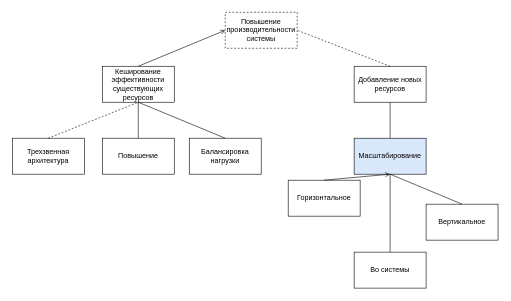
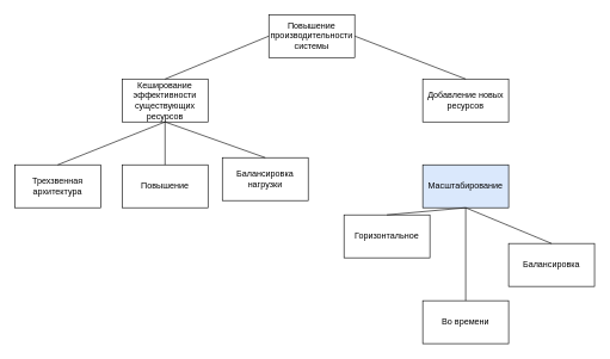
  <mxCell id="0" />
  <mxCell id="1" parent="0" />
- <mxCell id="2" value="Повышение производительности системы" style="rounded=0;whiteSpace=wrap;html=1;dashed=1;" vertex="1" parent="1"><mxGeometry x="375" y="20" width="120" height="60" as="geometry" /></mxCell>
+ <mxCell id="2" value="Повышение производительности системы" style="rounded=0;whiteSpace=wrap;html=1;" vertex="1" parent="1"><mxGeometry x="375" y="20" width="120" height="60" as="geometry" /></mxCell>
  <mxCell id="3" value="Кеширование эффективности существующих ресурсов" style="rounded=0;whiteSpace=wrap;html=1;" vertex="1" parent="1"><mxGeometry x="170" y="110" width="120" height="60" as="geometry" /></mxCell>
  <mxCell id="4" value="Добавление новых ресурсов" style="rounded=0;whiteSpace=wrap;html=1;" vertex="1" parent="1"><mxGeometry x="590" y="110" width="120" height="60" as="geometry" /></mxCell>
  <mxCell id="5" value="Трехзвенная архитектура" style="rounded=0;whiteSpace=wrap;html=1;" vertex="1" parent="1"><mxGeometry x="20" y="230" width="120" height="60" as="geometry" /></mxCell>
  <mxCell id="6" value="Повышение" style="rounded=0;whiteSpace=wrap;html=1;" vertex="1" parent="1"><mxGeometry x="170" y="230" width="120" height="60" as="geometry" /></mxCell>
- <mxCell id="7" value="Балансировка нагрузки" style="rounded=0;whiteSpace=wrap;html=1;" vertex="1" parent="1"><mxGeometry x="315" y="230" width="120" height="60" as="geometry" /></mxCell>
- <mxCell id="8" value="" style="endArrow=open;html=1;rounded=0;entryX=0;entryY=0.5;entryDx=0;entryDy=0;exitX=0.5;exitY=0;exitDx=0;exitDy=0;" edge="1" parent="1" source="3" target="2"><mxGeometry width="50" height="50" relative="1" as="geometry"><mxPoint x="50" y="170" as="sourcePoint" /><mxPoint x="100" y="120" as="targetPoint" /></mxGeometry></mxCell>
- <mxCell id="9" value="" style="endArrow=none;html=1;rounded=0;entryX=0.5;entryY=1;entryDx=0;entryDy=0;exitX=0.5;exitY=0;exitDx=0;exitDy=0;dashed=1;" edge="1" parent="1" source="5" target="3"><mxGeometry width="50" height="50" relative="1" as="geometry"><mxPoint x="220" y="120" as="sourcePoint" /><mxPoint x="385" y="60" as="targetPoint" /></mxGeometry></mxCell>
+ <mxCell id="7" value="Балансировка нагрузки" style="rounded=0;whiteSpace=wrap;html=1;" vertex="1" parent="1"><mxGeometry x="310" y="220" width="120" height="60" as="geometry" /></mxCell>
+ <mxCell id="8" value="" style="endArrow=none;html=1;rounded=0;entryX=0;entryY=0.5;entryDx=0;entryDy=0;exitX=0.5;exitY=0;exitDx=0;exitDy=0;" edge="1" parent="1" source="3" target="2"><mxGeometry width="50" height="50" relative="1" as="geometry"><mxPoint x="50" y="170" as="sourcePoint" /><mxPoint x="100" y="120" as="targetPoint" /></mxGeometry></mxCell>
+ <mxCell id="9" value="" style="endArrow=none;html=1;rounded=0;entryX=0.5;entryY=1;entryDx=0;entryDy=0;exitX=0.5;exitY=0;exitDx=0;exitDy=0;" edge="1" parent="1" source="5" target="3"><mxGeometry width="50" height="50" relative="1" as="geometry"><mxPoint x="220" y="120" as="sourcePoint" /><mxPoint x="385" y="60" as="targetPoint" /></mxGeometry></mxCell>
  <mxCell id="10" value="" style="endArrow=none;html=1;rounded=0;exitX=0.5;exitY=0;exitDx=0;exitDy=0;entryX=0.5;entryY=1;entryDx=0;entryDy=0;" edge="1" parent="1" source="6" target="3"><mxGeometry width="50" height="50" relative="1" as="geometry"><mxPoint x="90" y="240" as="sourcePoint" /><mxPoint x="250" y="190" as="targetPoint" /></mxGeometry></mxCell>
  <mxCell id="11" value="" style="endArrow=none;html=1;rounded=0;exitX=0.5;exitY=0;exitDx=0;exitDy=0;entryX=0.5;entryY=1;entryDx=0;entryDy=0;" edge="1" parent="1" source="7" target="3"><mxGeometry width="50" height="50" relative="1" as="geometry"><mxPoint x="240" y="240" as="sourcePoint" /><mxPoint x="220" y="180" as="targetPoint" /></mxGeometry></mxCell>
  <mxCell id="12" value="Масштабирование" style="rounded=0;whiteSpace=wrap;html=1;fillColor=#dae8fc;" vertex="1" parent="1"><mxGeometry x="590" y="230" width="120" height="60" as="geometry" /></mxCell>
  <mxCell id="13" value="Горизонтальное" style="rounded=0;whiteSpace=wrap;html=1;" vertex="1" parent="1"><mxGeometry x="480" y="300" width="120" height="60" as="geometry" /></mxCell>
- <mxCell id="14" value="Вертикальное" style="rounded=0;whiteSpace=wrap;html=1;" vertex="1" parent="1"><mxGeometry x="710" y="340" width="120" height="60" as="geometry" /></mxCell>
- <mxCell id="15" value="" style="endArrow=none;html=1;rounded=0;entryX=1;entryY=0.5;entryDx=0;entryDy=0;exitX=0.5;exitY=0;exitDx=0;exitDy=0;dashed=1;" edge="1" parent="1" source="4" target="2"><mxGeometry width="50" height="50" relative="1" as="geometry"><mxPoint x="480" y="210" as="sourcePoint" /><mxPoint x="530" y="160" as="targetPoint" /></mxGeometry></mxCell>
- <mxCell id="16" value="" style="endArrow=none;html=1;rounded=0;entryX=0.5;entryY=1;entryDx=0;entryDy=0;exitX=0.5;exitY=0;exitDx=0;exitDy=0;" edge="1" parent="1" source="12" target="4"><mxGeometry width="50" height="50" relative="1" as="geometry"><mxPoint x="660" y="120" as="sourcePoint" /><mxPoint x="505" y="60" as="targetPoint" /></mxGeometry></mxCell>
- <mxCell id="17" value="" style="endArrow=open;html=1;rounded=0;entryX=0.5;entryY=1;entryDx=0;entryDy=0;exitX=0.5;exitY=0;exitDx=0;exitDy=0;" edge="1" parent="1" source="13" target="12"><mxGeometry width="50" height="50" relative="1" as="geometry"><mxPoint x="660" y="240" as="sourcePoint" /><mxPoint x="660" y="180" as="targetPoint" /></mxGeometry></mxCell>
+ <mxCell id="14" value="Балансировка" style="rounded=0;whiteSpace=wrap;html=1;" vertex="1" parent="1"><mxGeometry x="710" y="340" width="120" height="60" as="geometry" /></mxCell>
+ <mxCell id="15" value="" style="endArrow=none;html=1;rounded=0;entryX=1;entryY=0.5;entryDx=0;entryDy=0;exitX=0.5;exitY=0;exitDx=0;exitDy=0;" edge="1" parent="1" source="4" target="2"><mxGeometry width="50" height="50" relative="1" as="geometry"><mxPoint x="480" y="210" as="sourcePoint" /><mxPoint x="530" y="160" as="targetPoint" /></mxGeometry></mxCell>
+ <mxCell id="17" value="" style="endArrow=none;html=1;rounded=0;entryX=0.5;entryY=1;entryDx=0;entryDy=0;exitX=0.5;exitY=0;exitDx=0;exitDy=0;" edge="1" parent="1" source="13" target="12"><mxGeometry width="50" height="50" relative="1" as="geometry"><mxPoint x="660" y="240" as="sourcePoint" /><mxPoint x="660" y="180" as="targetPoint" /></mxGeometry></mxCell>
  <mxCell id="18" value="" style="endArrow=none;html=1;rounded=0;entryX=0.5;entryY=1;entryDx=0;entryDy=0;exitX=0.5;exitY=0;exitDx=0;exitDy=0;" edge="1" parent="1" source="14" target="12"><mxGeometry width="50" height="50" relative="1" as="geometry"><mxPoint x="550" y="350" as="sourcePoint" /><mxPoint x="660" y="300" as="targetPoint" /></mxGeometry></mxCell>
- <mxCell id="19" value="Во системы" style="rounded=0;whiteSpace=wrap;html=1;" vertex="1" parent="1"><mxGeometry x="590" y="420" width="120" height="60" as="geometry" /></mxCell>
+ <mxCell id="19" value="Во времени" style="rounded=0;whiteSpace=wrap;html=1;" vertex="1" parent="1"><mxGeometry x="590" y="420" width="120" height="60" as="geometry" /></mxCell>
  <mxCell id="20" value="" style="endArrow=none;html=1;rounded=0;fontSize=13;entryX=0.5;entryY=1;entryDx=0;entryDy=0;exitX=0.5;exitY=0;exitDx=0;exitDy=0;" edge="1" parent="1" source="19" target="12"><mxGeometry width="50" height="50" relative="1" as="geometry"><mxPoint x="610" y="400" as="sourcePoint" /><mxPoint x="660" y="350" as="targetPoint" /></mxGeometry></mxCell>
